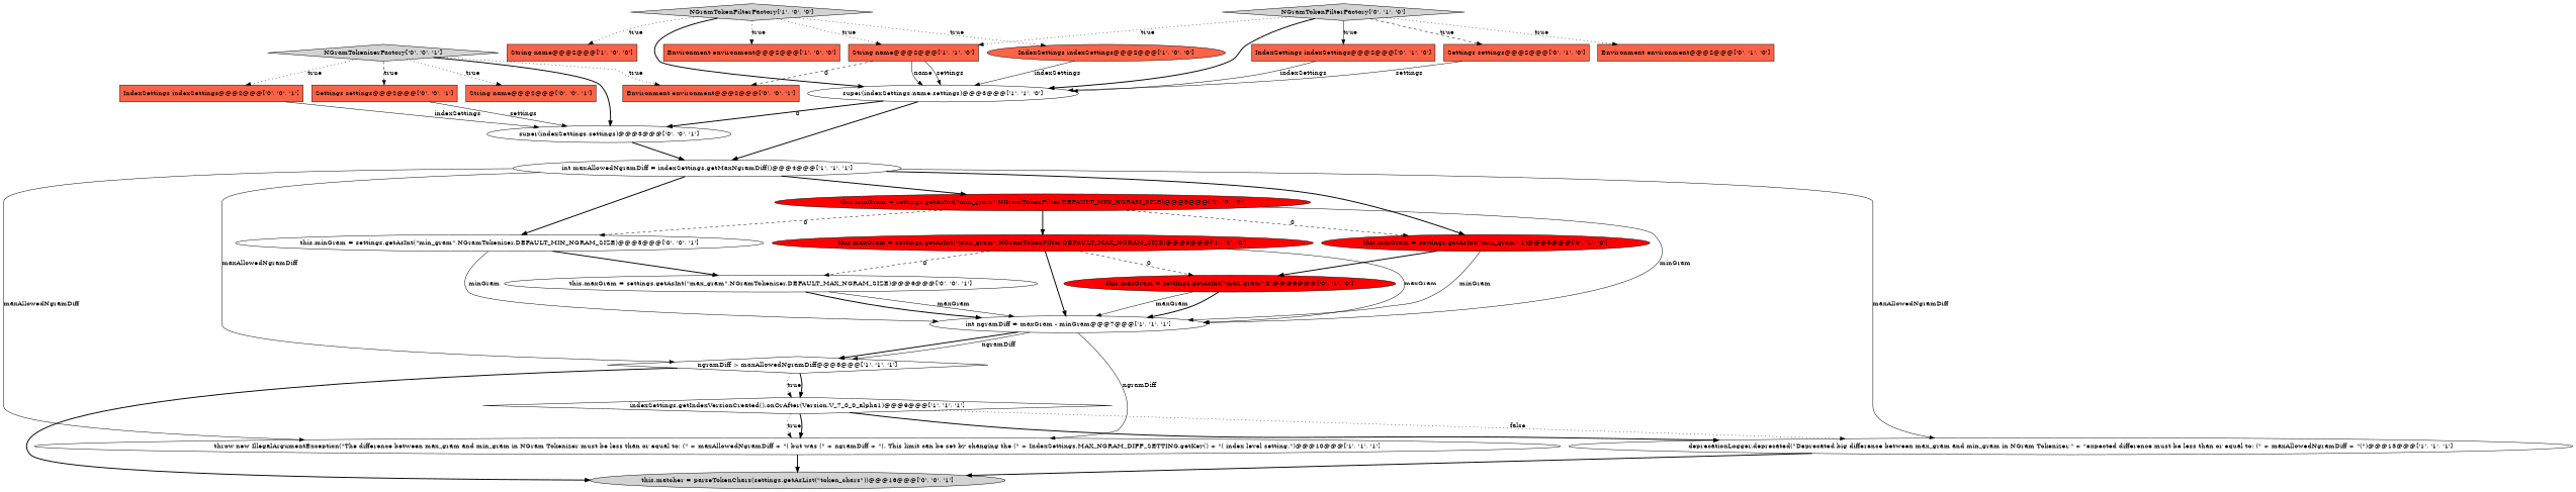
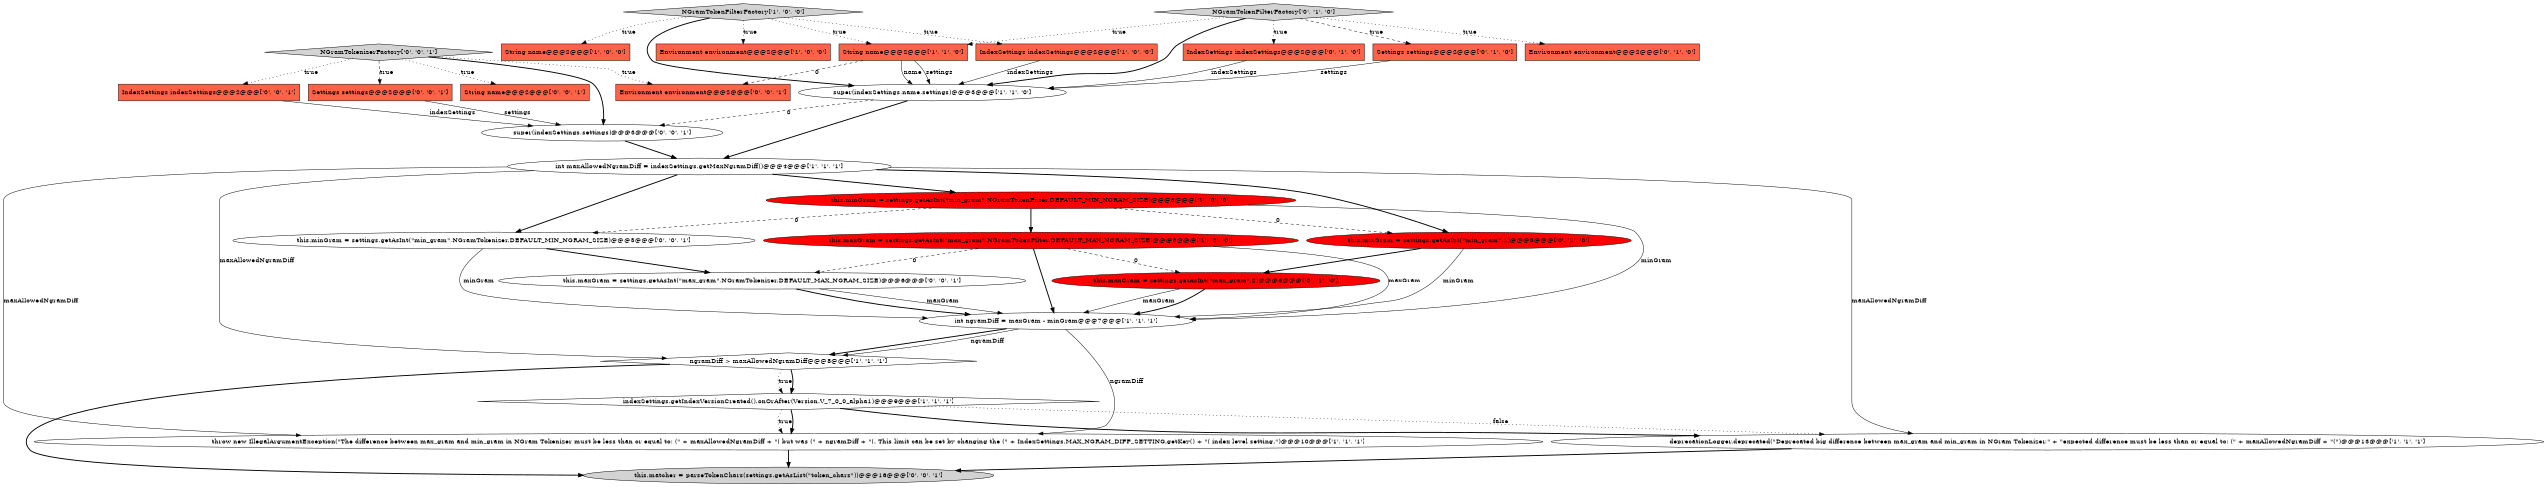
  digraph {
    node [fillcolor=tomato shape=ellipse style=filled]
    edge [style=bold]
    n1 [fillcolor=lightgray label="this.matcher = parseTokenChars(settings.getAsList(\"token_chars\"))@@@16@@@['0', '0', '1']"]
    n2 [fillcolor=lightgray label="NGramTokenFilterFactory['1', '0', '0']" shape=diamond]
    n3 [label="String name@@@2@@@['1', '0', '0']" shape=box]
    n4 [fillcolor=white label="super(indexSettings,name,settings)@@@3@@@['1', '1', '0']"]
    n5 [label="Environment environment@@@2@@@['1', '0', '0']" shape=box]
    n6 [label="String name@@@2@@@['1', '1', '0']" shape=box]
-   n7 [label="IndexSettings indexSettings@@@2@@@['1', '0', '0']"]
+   n7 [label="IndexSettings indexSettings@@@2@@@['1', '0', '0']" shape=box]
    n8 [fillcolor=white label="super(indexSettings,settings)@@@3@@@['0', '0', '1']"]
    n9 [fillcolor=white label="int maxAllowedNgramDiff = indexSettings.getMaxNgramDiff()@@@4@@@['1', '1', '1']"]
    n10 [label="Environment environment@@@2@@@['0', '0', '1']" shape=box]
    n11 [label="IndexSettings indexSettings@@@2@@@['0', '0', '1']" shape=box]
    n12 [fillcolor=red label="this.maxGram = settings.getAsInt(\"max_gram\",2)@@@6@@@['0', '1', '0']"]
    n13 [fillcolor=white label="int ngramDiff = maxGram - minGram@@@7@@@['1', '1', '1']"]
    n14 [fillcolor=white label="throw new IllegalArgumentException(\"The difference between max_gram and min_gram in NGram Tokenizer must be less than or equal to: (\" + maxAllowedNgramDiff + \"( but was (\" + ngramDiff + \"(. This limit can be set by changing the (\" + IndexSettings.MAX_NGRAM_DIFF_SETTING.getKey() + \"( index level setting.\")@@@10@@@['1', '1', '1']"]
    n15 [fillcolor=white label="ngramDiff > maxAllowedNgramDiff@@@8@@@['1', '1', '1']" shape=diamond]
    n16 [label="IndexSettings indexSettings@@@2@@@['0', '1', '0']" shape=box]
    n17 [fillcolor=white label="this.minGram = settings.getAsInt(\"min_gram\",NGramTokenizer.DEFAULT_MIN_NGRAM_SIZE)@@@5@@@['0', '0', '1']"]
    n18 [fillcolor=red label="this.minGram = settings.getAsInt(\"min_gram\",NGramTokenFilter.DEFAULT_MIN_NGRAM_SIZE)@@@5@@@['1', '0', '0']"]
    n19 [fillcolor=red label="this.minGram = settings.getAsInt(\"min_gram\",1)@@@5@@@['0', '1', '0']"]
    n20 [fillcolor=white label="deprecationLogger.deprecated(\"Deprecated big difference between max_gram and min_gram in NGram Tokenizer,\" + \"expected difference must be less than or equal to: (\" + maxAllowedNgramDiff + \"(\")@@@13@@@['1', '1', '1']"]
    n21 [fillcolor=white label="this.maxGram = settings.getAsInt(\"max_gram\",NGramTokenizer.DEFAULT_MAX_NGRAM_SIZE)@@@6@@@['0', '0', '1']"]
    n22 [label="Settings settings@@@2@@@['0', '1', '0']" shape=box]
    n23 [fillcolor=red label="this.maxGram = settings.getAsInt(\"max_gram\",NGramTokenFilter.DEFAULT_MAX_NGRAM_SIZE)@@@6@@@['1', '0', '0']"]
    n24 [fillcolor=white label="indexSettings.getIndexVersionCreated().onOrAfter(Version.V_7_0_0_alpha1)@@@9@@@['1', '1', '1']" shape=diamond]
    n25 [label="Settings settings@@@2@@@['0', '0', '1']" shape=box]
    n26 [label="String name@@@2@@@['0', '0', '1']" shape=box]
    n27 [label="Environment environment@@@2@@@['0', '1', '0']" shape=box]
    n28 [fillcolor=lightgray label="NGramTokenFilterFactory['0', '1', '0']" shape=diamond]
    n29 [fillcolor=lightgray label="NGramTokenizerFactory['0', '0', '1']" shape=diamond]
    n2 -> n3 [label=true style=dotted]
    n2 -> n4
    n2 -> n5 [label=true style=dotted]
    n2 -> n6 [label=true style=dotted]
    n2 -> n7 [label=true style=dotted]
-   n4 -> n8 [label=0]
+   n4 -> n8 [label=0 style=dashed]
    n4 -> n9
    n6 -> n4 [label=name style=solid]
    n6 -> n4 [label=settings style=solid]
    n6 -> n10 [label=0 style=dashed]
    n7 -> n4 [label=indexSettings style=solid]
    n8 -> n9
    n9 -> n14 [label=maxAllowedNgramDiff style=solid]
    n9 -> n15 [label=maxAllowedNgramDiff style=solid]
    n9 -> n17
    n9 -> n18
    n9 -> n19
    n9 -> n20 [label=maxAllowedNgramDiff style=solid]
    n11 -> n8 [label=indexSettings style=solid]
    n12 -> n13 [label=maxGram style=solid]
    n12 -> n13
    n13 -> n14 [label=ngramDiff style=solid]
    n13 -> n15
    n13 -> n15 [label=ngramDiff style=solid]
    n14 -> n1
    n15 -> n1
    n15 -> n24 [label=true style=dotted]
    n15 -> n24
    n16 -> n4 [label=indexSettings style=solid]
    n17 -> n13 [label=minGram style=solid]
    n17 -> n21
    n18 -> n13 [label=minGram style=solid]
    n18 -> n17 [label=0 style=dashed]
    n18 -> n19 [label=0 style=dashed]
    n18 -> n23
    n19 -> n12
    n19 -> n13 [label=minGram style=solid]
    n20 -> n1
    n21 -> n13
    n21 -> n13 [label=maxGram style=solid]
    n22 -> n4 [label=settings style=solid]
    n23 -> n12 [label=0 style=dashed]
    n23 -> n13
    n23 -> n13 [label=maxGram style=solid]
    n23 -> n21 [label=0 style=dashed]
    n24 -> n14 [label=true style=dotted]
    n24 -> n14
    n24 -> n20
    n24 -> n20 [label=false style=dotted]
    n25 -> n8 [label=settings style=solid]
    n28 -> n4
    n28 -> n6 [label=true style=dotted]
-   n28 -> n16 [label=true style=solid]
+   n28 -> n16 [label=true style=dotted]
    n28 -> n22 [label=true style=dashed]
    n28 -> n27 [label=true style=dotted]
    n29 -> n8
    n29 -> n10 [label=true style=dotted]
    n29 -> n11 [label=true style=dotted]
    n29 -> n25 [label=true style=dashed]
    n29 -> n26 [label=true style=dotted]
  }
